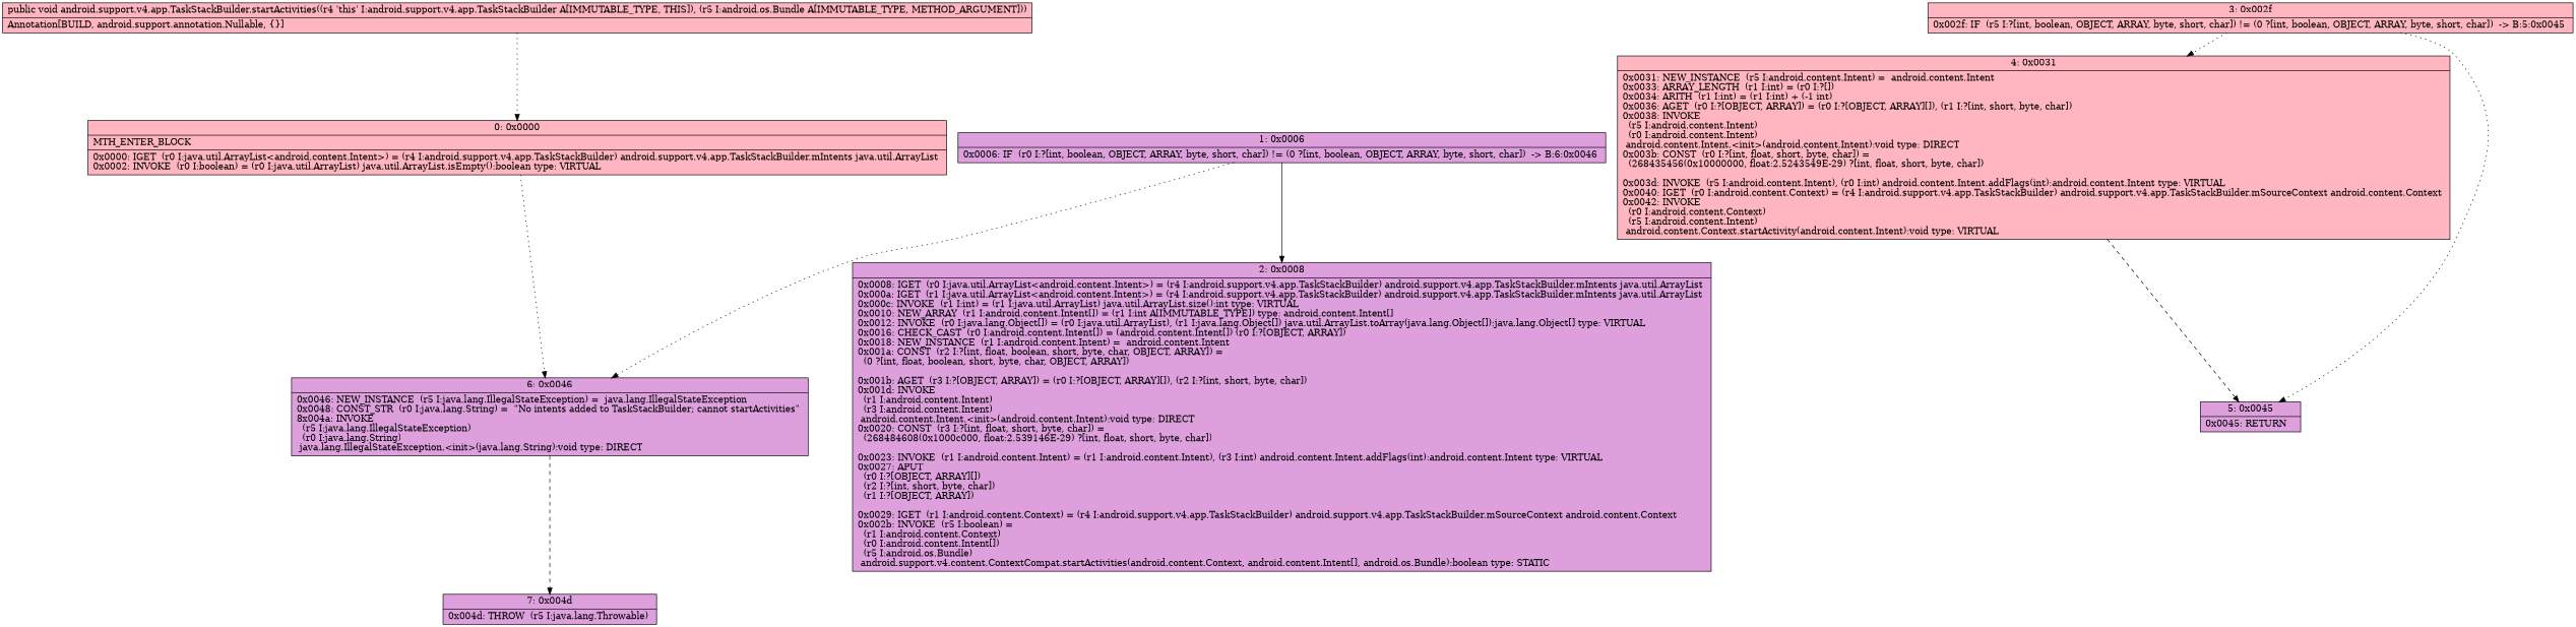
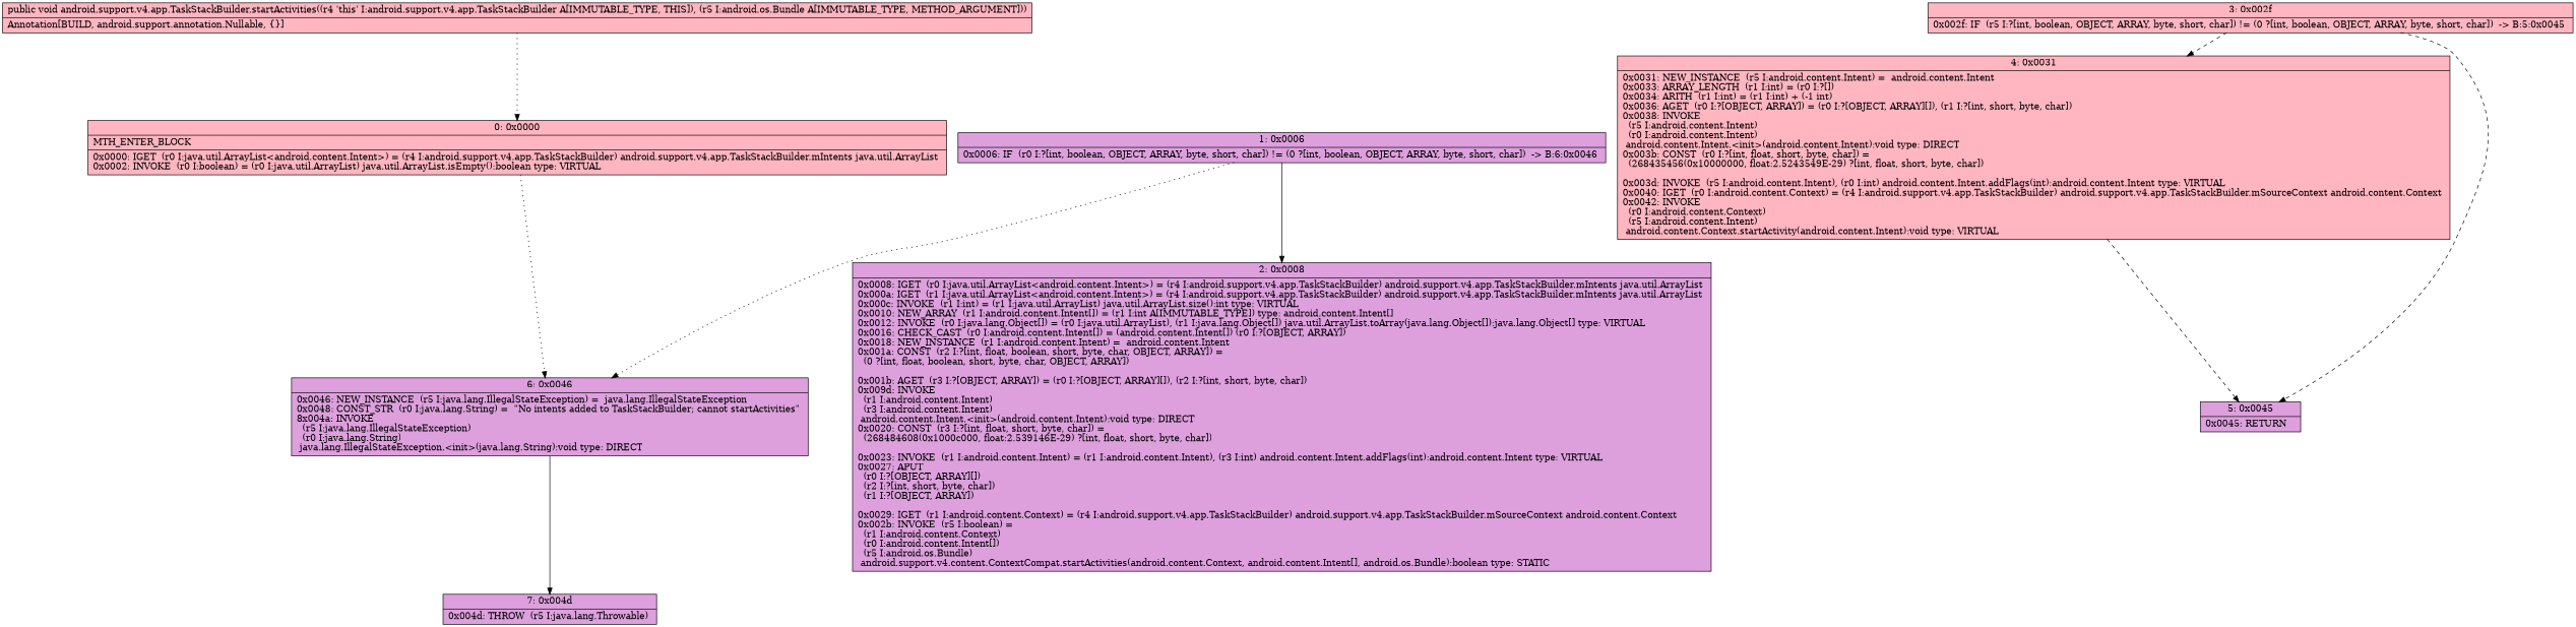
  digraph {
    node [fillcolor=plum shape=record style=filled]
    edge [style=dotted]
    n1 [fillcolor=lightpink label="{0\:\ 0x0000|MTH_ENTER_BLOCK\l|0x0000: IGET  (r0 I:java.util.ArrayList\<android.content.Intent\>) = (r4 I:android.support.v4.app.TaskStackBuilder) android.support.v4.app.TaskStackBuilder.mIntents java.util.ArrayList \l0x0002: INVOKE  (r0 I:boolean) = (r0 I:java.util.ArrayList) java.util.ArrayList.isEmpty():boolean type: VIRTUAL \l}"]
    n2 [label="{6\:\ 0x0046|0x0046: NEW_INSTANCE  (r5 I:java.lang.IllegalStateException) =  java.lang.IllegalStateException \l0x0048: CONST_STR  (r0 I:java.lang.String) =  \"No intents added to TaskStackBuilder; cannot startActivities\" \l8x004a: INVOKE  \l  (r5 I:java.lang.IllegalStateException)\l  (r0 I:java.lang.String)\l java.lang.IllegalStateException.\<init\>(java.lang.String):void type: DIRECT \l}"]
    n3 [label="{1\:\ 0x0006|0x0006: IF  (r0 I:?[int, boolean, OBJECT, ARRAY, byte, short, char]) != (0 ?[int, boolean, OBJECT, ARRAY, byte, short, char])  \-\> B:6:0x0046 \l}"]
-   n4 [label="{2\:\ 0x0008|0x0008: IGET  (r0 I:java.util.ArrayList\<android.content.Intent\>) = (r4 I:android.support.v4.app.TaskStackBuilder) android.support.v4.app.TaskStackBuilder.mIntents java.util.ArrayList \l0x000a: IGET  (r1 I:java.util.ArrayList\<android.content.Intent\>) = (r4 I:android.support.v4.app.TaskStackBuilder) android.support.v4.app.TaskStackBuilder.mIntents java.util.ArrayList \l0x000c: INVOKE  (r1 I:int) = (r1 I:java.util.ArrayList) java.util.ArrayList.size():int type: VIRTUAL \l0x0010: NEW_ARRAY  (r1 I:android.content.Intent[]) = (r1 I:int A[IMMUTABLE_TYPE]) type: android.content.Intent[] \l0x0012: INVOKE  (r0 I:java.lang.Object[]) = (r0 I:java.util.ArrayList), (r1 I:java.lang.Object[]) java.util.ArrayList.toArray(java.lang.Object[]):java.lang.Object[] type: VIRTUAL \l0x0016: CHECK_CAST  (r0 I:android.content.Intent[]) = (android.content.Intent[]) (r0 I:?[OBJECT, ARRAY]) \l0x0018: NEW_INSTANCE  (r1 I:android.content.Intent) =  android.content.Intent \l0x001a: CONST  (r2 I:?[int, float, boolean, short, byte, char, OBJECT, ARRAY]) = \l  (0 ?[int, float, boolean, short, byte, char, OBJECT, ARRAY])\l \l0x001b: AGET  (r3 I:?[OBJECT, ARRAY]) = (r0 I:?[OBJECT, ARRAY][]), (r2 I:?[int, short, byte, char]) \l0x001d: INVOKE  \l  (r1 I:android.content.Intent)\l  (r3 I:android.content.Intent)\l android.content.Intent.\<init\>(android.content.Intent):void type: DIRECT \l0x0020: CONST  (r3 I:?[int, float, short, byte, char]) = \l  (268484608(0x1000c000, float:2.539146E\-29) ?[int, float, short, byte, char])\l \l0x0023: INVOKE  (r1 I:android.content.Intent) = (r1 I:android.content.Intent), (r3 I:int) android.content.Intent.addFlags(int):android.content.Intent type: VIRTUAL \l0x0027: APUT  \l  (r0 I:?[OBJECT, ARRAY][])\l  (r2 I:?[int, short, byte, char])\l  (r1 I:?[OBJECT, ARRAY])\l \l0x0029: IGET  (r1 I:android.content.Context) = (r4 I:android.support.v4.app.TaskStackBuilder) android.support.v4.app.TaskStackBuilder.mSourceContext android.content.Context \l0x002b: INVOKE  (r5 I:boolean) = \l  (r1 I:android.content.Context)\l  (r0 I:android.content.Intent[])\l  (r5 I:android.os.Bundle)\l android.support.v4.content.ContextCompat.startActivities(android.content.Context, android.content.Intent[], android.os.Bundle):boolean type: STATIC \l}"]
+   n4 [label="{2\:\ 0x0008|0x0008: IGET  (r0 I:java.util.ArrayList\<android.content.Intent\>) = (r4 I:android.support.v4.app.TaskStackBuilder) android.support.v4.app.TaskStackBuilder.mIntents java.util.ArrayList \l0x000a: IGET  (r1 I:java.util.ArrayList\<android.content.Intent\>) = (r4 I:android.support.v4.app.TaskStackBuilder) android.support.v4.app.TaskStackBuilder.mIntents java.util.ArrayList \l0x000c: INVOKE  (r1 I:int) = (r1 I:java.util.ArrayList) java.util.ArrayList.size():int type: VIRTUAL \l0x0010: NEW_ARRAY  (r1 I:android.content.Intent[]) = (r1 I:int A[IMMUTABLE_TYPE]) type: android.content.Intent[] \l0x0012: INVOKE  (r0 I:java.lang.Object[]) = (r0 I:java.util.ArrayList), (r1 I:java.lang.Object[]) java.util.ArrayList.toArray(java.lang.Object[]):java.lang.Object[] type: VIRTUAL \l0x0016: CHECK_CAST  (r0 I:android.content.Intent[]) = (android.content.Intent[]) (r0 I:?[OBJECT, ARRAY]) \l0x0018: NEW_INSTANCE  (r1 I:android.content.Intent) =  android.content.Intent \l0x001a: CONST  (r2 I:?[int, float, boolean, short, byte, char, OBJECT, ARRAY]) = \l  (0 ?[int, float, boolean, short, byte, char, OBJECT, ARRAY])\l \l0x001b: AGET  (r3 I:?[OBJECT, ARRAY]) = (r0 I:?[OBJECT, ARRAY][]), (r2 I:?[int, short, byte, char]) \l0x009d: INVOKE  \l  (r1 I:android.content.Intent)\l  (r3 I:android.content.Intent)\l android.content.Intent.\<init\>(android.content.Intent):void type: DIRECT \l0x0020: CONST  (r3 I:?[int, float, short, byte, char]) = \l  (268484608(0x1000c000, float:2.539146E\-29) ?[int, float, short, byte, char])\l \l0x0023: INVOKE  (r1 I:android.content.Intent) = (r1 I:android.content.Intent), (r3 I:int) android.content.Intent.addFlags(int):android.content.Intent type: VIRTUAL \l0x0027: APUT  \l  (r0 I:?[OBJECT, ARRAY][])\l  (r2 I:?[int, short, byte, char])\l  (r1 I:?[OBJECT, ARRAY])\l \l0x0029: IGET  (r1 I:android.content.Context) = (r4 I:android.support.v4.app.TaskStackBuilder) android.support.v4.app.TaskStackBuilder.mSourceContext android.content.Context \l0x002b: INVOKE  (r5 I:boolean) = \l  (r1 I:android.content.Context)\l  (r0 I:android.content.Intent[])\l  (r5 I:android.os.Bundle)\l android.support.v4.content.ContextCompat.startActivities(android.content.Context, android.content.Intent[], android.os.Bundle):boolean type: STATIC \l}"]
    n5 [label="{7\:\ 0x004d|0x004d: THROW  (r5 I:java.lang.Throwable) \l}"]
    n6 [fillcolor=lightpink label="{3\:\ 0x002f|0x002f: IF  (r5 I:?[int, boolean, OBJECT, ARRAY, byte, short, char]) != (0 ?[int, boolean, OBJECT, ARRAY, byte, short, char])  \-\> B:5:0x0045 \l}"]
    n7 [fillcolor=lightpink label="{4\:\ 0x0031|0x0031: NEW_INSTANCE  (r5 I:android.content.Intent) =  android.content.Intent \l0x0033: ARRAY_LENGTH  (r1 I:int) = (r0 I:?[]) \l0x0034: ARITH  (r1 I:int) = (r1 I:int) + (\-1 int) \l0x0036: AGET  (r0 I:?[OBJECT, ARRAY]) = (r0 I:?[OBJECT, ARRAY][]), (r1 I:?[int, short, byte, char]) \l0x0038: INVOKE  \l  (r5 I:android.content.Intent)\l  (r0 I:android.content.Intent)\l android.content.Intent.\<init\>(android.content.Intent):void type: DIRECT \l0x003b: CONST  (r0 I:?[int, float, short, byte, char]) = \l  (268435456(0x10000000, float:2.5243549E\-29) ?[int, float, short, byte, char])\l \l0x003d: INVOKE  (r5 I:android.content.Intent), (r0 I:int) android.content.Intent.addFlags(int):android.content.Intent type: VIRTUAL \l0x0040: IGET  (r0 I:android.content.Context) = (r4 I:android.support.v4.app.TaskStackBuilder) android.support.v4.app.TaskStackBuilder.mSourceContext android.content.Context \l0x0042: INVOKE  \l  (r0 I:android.content.Context)\l  (r5 I:android.content.Intent)\l android.content.Context.startActivity(android.content.Intent):void type: VIRTUAL \l}"]
    n8 [label="{5\:\ 0x0045|0x0045: RETURN   \l}"]
    n9 [fillcolor=lightpink label="{public void android.support.v4.app.TaskStackBuilder.startActivities((r4 'this' I:android.support.v4.app.TaskStackBuilder A[IMMUTABLE_TYPE, THIS]), (r5 I:android.os.Bundle A[IMMUTABLE_TYPE, METHOD_ARGUMENT]))  | Annotation[BUILD, android.support.annotation.Nullable, \{\}]\l}"]
    n1 -> n2
-   n2 -> n5 [style=dashed]
+   n2 -> n5 [style=solid]
    n3 -> n2
    n3 -> n4 [style=solid]
-   n6 -> n7
-   n6 -> n8
+   n6 -> n7 [style=dashed]
+   n6 -> n8 [style=dashed]
    n7 -> n8 [style=dashed]
    n9 -> n1
  }
